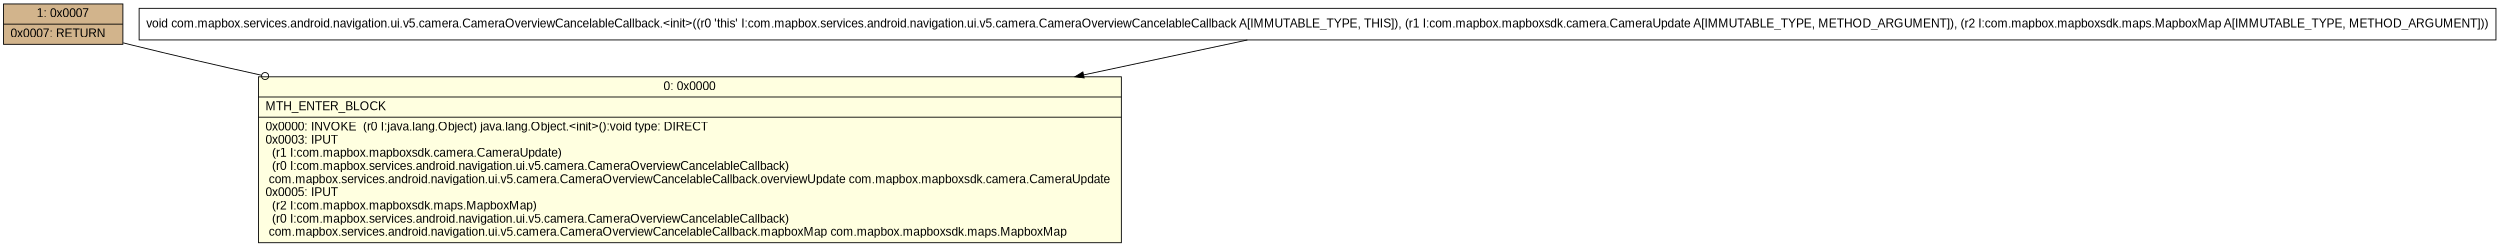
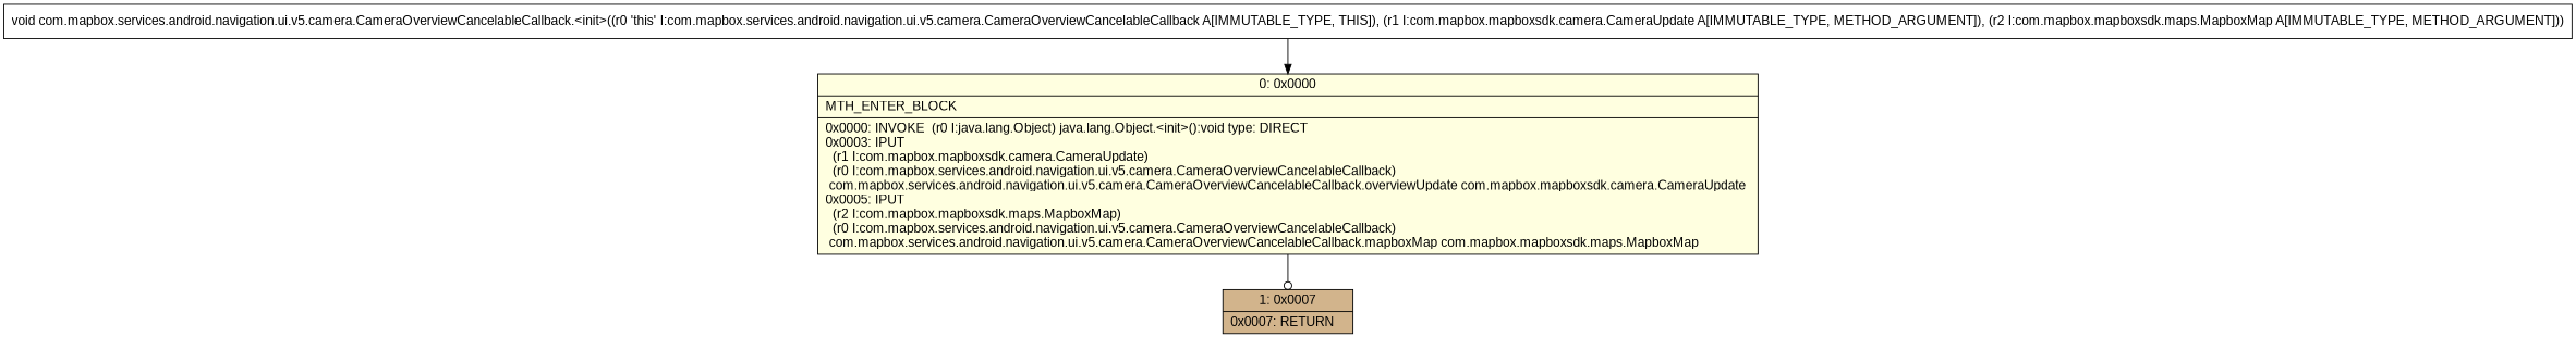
  digraph {
    fontname="Liberation Sans"
    node [shape=record style=filled fontname="Liberation Sans"]
    edge [fontname="Liberation Sans"]
    n1 [label="{0\:\ 0x0000|MTH_ENTER_BLOCK\l|0x0000: INVOKE  (r0 I:java.lang.Object) java.lang.Object.\<init\>():void type: DIRECT \l0x0003: IPUT  \l  (r1 I:com.mapbox.mapboxsdk.camera.CameraUpdate)\l  (r0 I:com.mapbox.services.android.navigation.ui.v5.camera.CameraOverviewCancelableCallback)\l com.mapbox.services.android.navigation.ui.v5.camera.CameraOverviewCancelableCallback.overviewUpdate com.mapbox.mapboxsdk.camera.CameraUpdate \l0x0005: IPUT  \l  (r2 I:com.mapbox.mapboxsdk.maps.MapboxMap)\l  (r0 I:com.mapbox.services.android.navigation.ui.v5.camera.CameraOverviewCancelableCallback)\l com.mapbox.services.android.navigation.ui.v5.camera.CameraOverviewCancelableCallback.mapboxMap com.mapbox.mapboxsdk.maps.MapboxMap \l}" fillcolor=lightyellow]
    n2 [label="{1\:\ 0x0007|0x0007: RETURN   \l}" fillcolor=tan]
    n3 [label="{void com.mapbox.services.android.navigation.ui.v5.camera.CameraOverviewCancelableCallback.\<init\>((r0 'this' I:com.mapbox.services.android.navigation.ui.v5.camera.CameraOverviewCancelableCallback A[IMMUTABLE_TYPE, THIS]), (r1 I:com.mapbox.mapboxsdk.camera.CameraUpdate A[IMMUTABLE_TYPE, METHOD_ARGUMENT]), (r2 I:com.mapbox.mapboxsdk.maps.MapboxMap A[IMMUTABLE_TYPE, METHOD_ARGUMENT])) }" fillcolor=white]
-   n2 -> n1 [arrowhead=odot]
+   n1 -> n2 [arrowhead=odot]
    n3 -> n1 [arrowhead=normal]
  }
